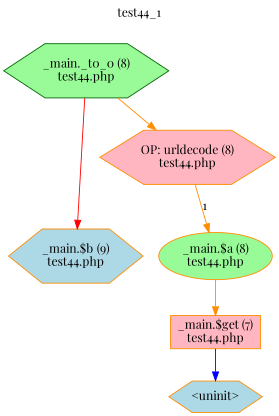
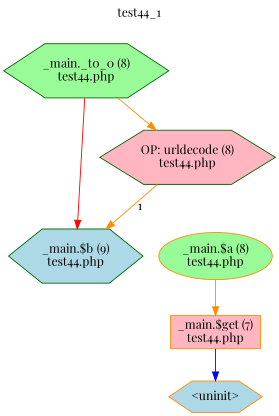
  digraph {
    fontname="Playfair Display"
    label=test44_1
    labelloc=t
    node [color=darkorange fillcolor=lightblue fontname="Playfair Display" shape=hexagon style=filled]
    edge [color=darkorange fontname="Playfair Display"]
-   n1 [label="_main.$b (9)\ntest44.php"]
+   n1 [color=darkgreen label="_main.$b (9)\ntest44.php"]
    n2 [color=darkgreen fillcolor=palegreen label="_main._t0_0 (8)\ntest44.php"]
-   n3 [fillcolor=lightpink label="OP: urldecode (8)\ntest44.php"]
+   n3 [color=darkgreen fillcolor=lightpink label="OP: urldecode (8)\ntest44.php"]
    n4 [fillcolor=palegreen label="_main.$a (8)\ntest44.php" shape=ellipse]
    n5 [fillcolor=lightpink label="_main.$get (7)\ntest44.php" shape=box]
    n6 [label="<uninit>"]
    n2 -> n1 [color=red]
    n2 -> n3
-   n3 -> n4 [label=1]
+   n3 -> n1 [label=1]
    n4 -> n5
    n5 -> n6 [color=blue]
  }
